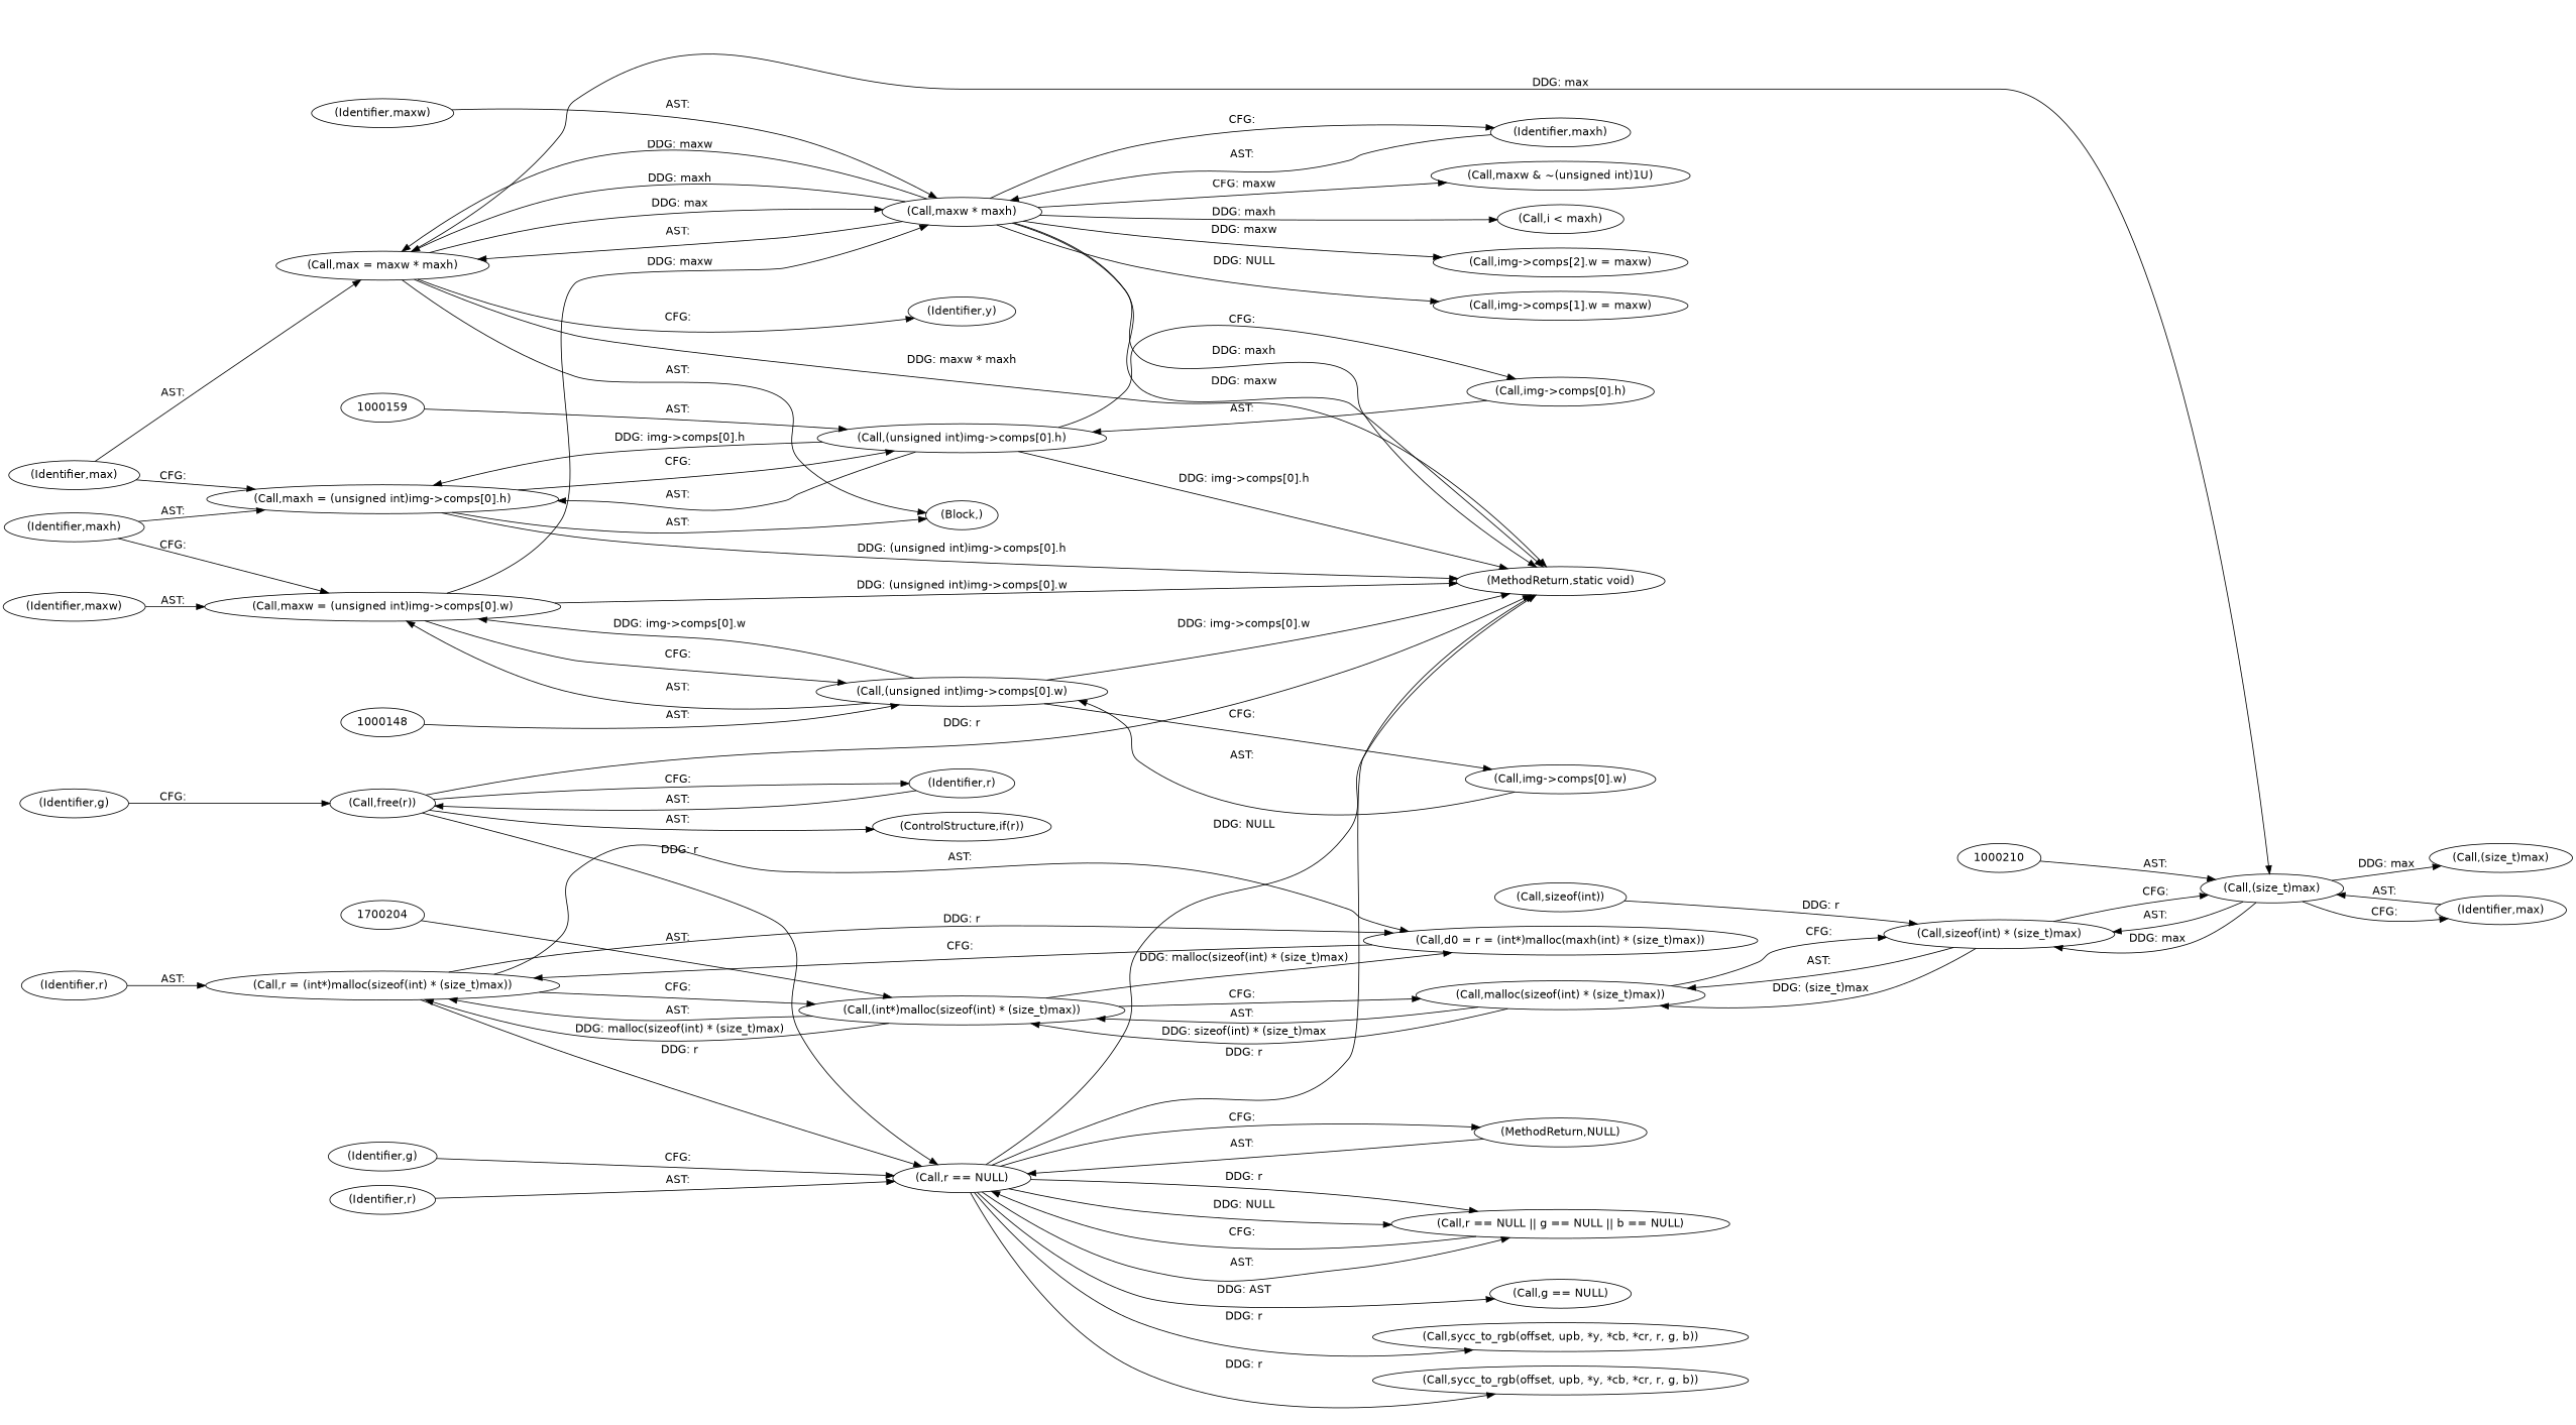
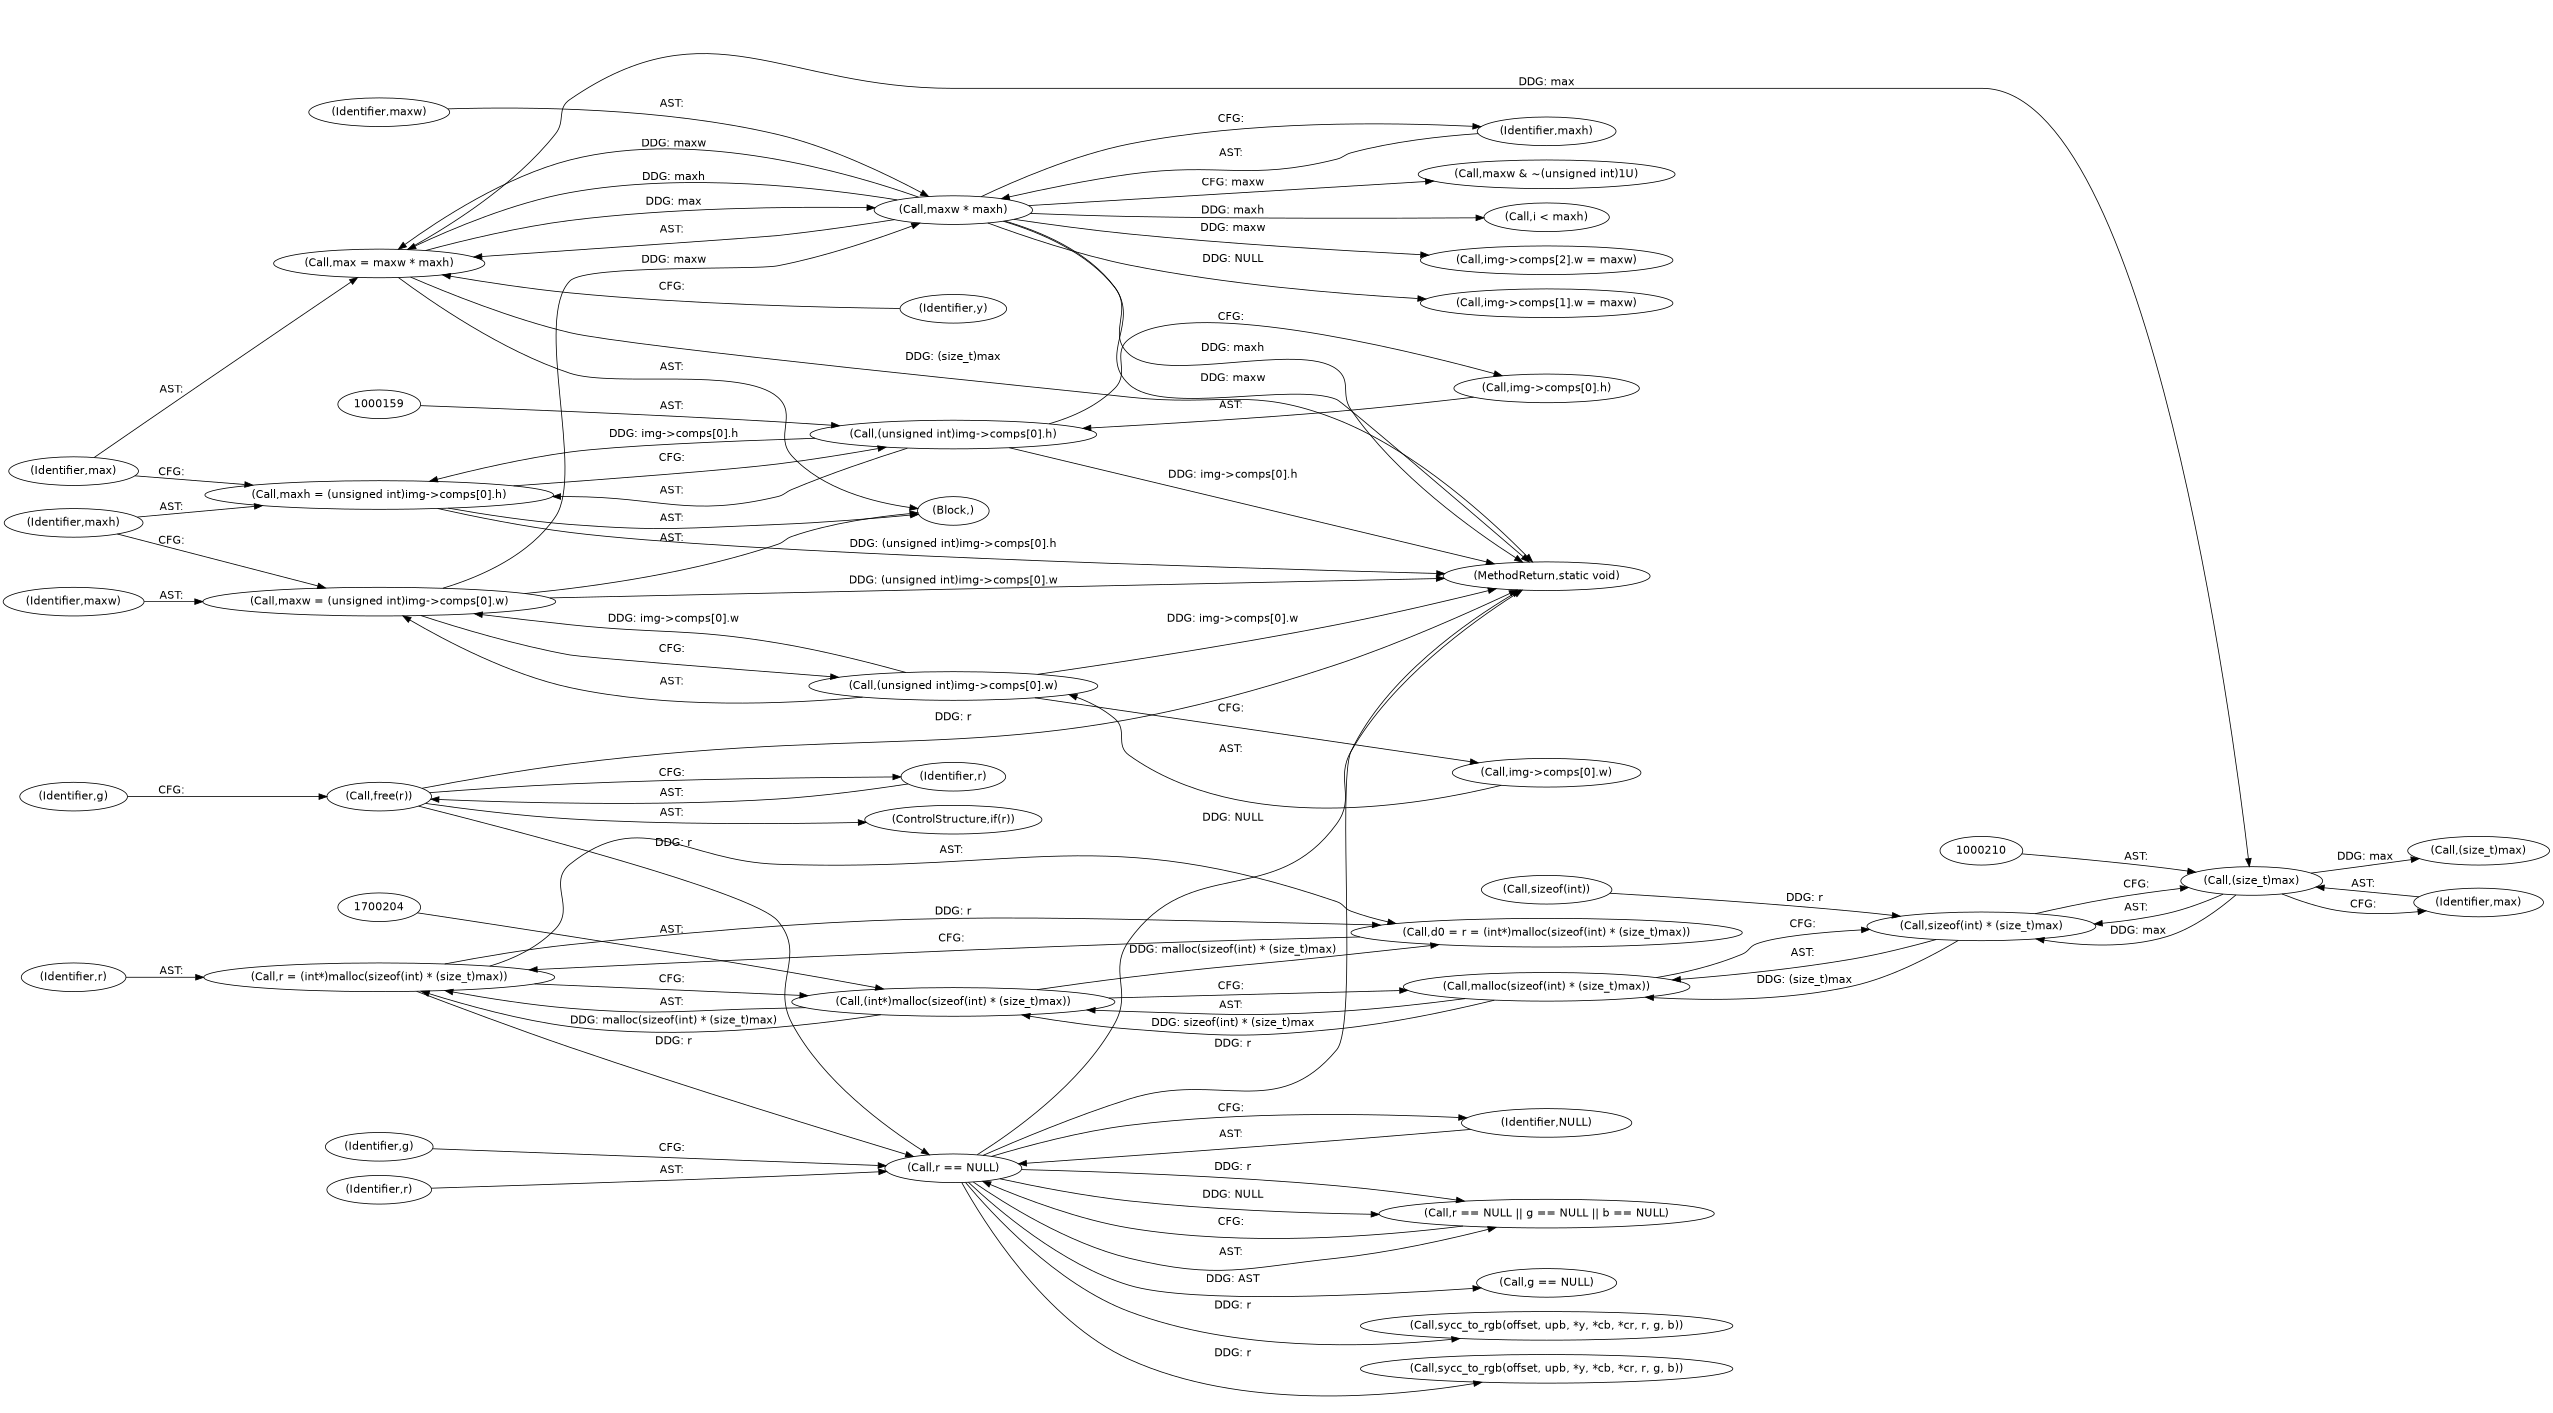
  digraph {
    fontname="DejaVu Sans"
    rankdir=LR
    node [fontname="DejaVu Sans"]
    edge [fontname="DejaVu Sans"]
    n1 [label="(Call,free(r))"]
    n2 [label="(ControlStructure,if(r))"]
    n3 [label="(MethodReturn,static void)"]
    n4 [label="(Identifier,r)"]
    n5 [label="(Call,r == NULL)"]
    n6 [label="(Call,sycc_to_rgb(offset, upb, *y, *cb, *cr, r, g, b))"]
-   n7 [label="(MethodReturn,NULL)"]
+   n7 [label="(Identifier,NULL)"]
    n8 [label="(Call,sycc_to_rgb(offset, upb, *y, *cb, *cr, r, g, b))"]
    n9 [label="(Call,r == NULL || g == NULL || b == NULL)"]
    n10 [label="(Call,g == NULL)"]
    n11 [label="(Call,r = (int*)malloc(sizeof(int) * (size_t)max))"]
    n12 [label="(Call,(int*)malloc(sizeof(int) * (size_t)max))"]
-   n13 [label="(Call,d0 = r = (int*)malloc(maxh(int) * (size_t)max))"]
+   n13 [label="(Call,d0 = r = (int*)malloc(sizeof(int) * (size_t)max))"]
    n14 [label="(Call,malloc(sizeof(int) * (size_t)max))"]
    n15 [label="(Call,sizeof(int) * (size_t)max)"]
    n16 [label="(Call,(size_t)max)"]
    n17 [label="(Call,(size_t)max)"]
    n18 [label="(Identifier,max)"]
    n19 [label="(Call,max = maxw * maxh)"]
    n20 [label="(Call,maxw * maxh)"]
    n21 [label="(Block,)"]
    n22 [label="(Call,maxw & ~(unsigned int)1U)"]
    n23 [label="(Call,i < maxh)"]
    n24 [label="(Identifier,maxh)"]
    n25 [label="(Call,img->comps[2].w = maxw)"]
    n26 [label="(Call,img->comps[1].w = maxw)"]
    n27 [label="(Call,maxw = (unsigned int)img->comps[0].w)"]
    n28 [label="(Call,(unsigned int)img->comps[0].w)"]
    n29 [label="(Call,img->comps[0].w)"]
    n30 [label="(Call,maxh = (unsigned int)img->comps[0].h)"]
    n31 [label="(Call,(unsigned int)img->comps[0].h)"]
    n32 [label="(Call,img->comps[0].h)"]
    n33 [label="(Identifier,maxw)"]
    n34 [label="(Identifier,g)"]
    n35 [label="(Identifier,r)"]
    n36 [label="(Identifier,max)"]
    n37 [label="(Identifier,maxw)"]
    n38 [label="(Identifier,g)"]
    n39 [label="(Identifier,y)"]
    n40 [label="(Identifier,r)"]
    n41 [label="(Call,sizeof(int))"]
    n42 [label="(Identifier,maxh)"]
    n43 [label=1700204]
    1000210
-   1000148
    1000159
    n1 -> n2 [label="AST: "]
    n1 -> n3 [label="DDG: r"]
    n1 -> n4 [label="CFG: "]
    n1 -> n5 [label="DDG: r"]
    n4 -> n1 [label="AST: "]
    n5 -> n3 [label="DDG: NULL"]
    n5 -> n3 [label="DDG: r"]
    n5 -> n6 [label="DDG: r"]
    n5 -> n7 [label="CFG: "]
    n5 -> n8 [label="DDG: r"]
    n5 -> n9 [label="AST: "]
    n5 -> n9 [label="DDG: r"]
    n5 -> n9 [label="DDG: NULL"]
    n5 -> n10 [label="DDG: AST"]
    n7 -> n5 [label="AST: "]
    n9 -> n5 [label="CFG: "]
    n11 -> n5 [label="DDG: r"]
    n11 -> n12 [label="CFG: "]
    n11 -> n13 [label="AST: "]
    n11 -> n13 [label="DDG: r"]
    n12 -> n11 [label="AST: "]
    n12 -> n11 [label="DDG: malloc(sizeof(int) * (size_t)max)"]
    n12 -> n13 [label="DDG: malloc(sizeof(int) * (size_t)max)"]
    n12 -> n14 [label="CFG: "]
    n13 -> n11 [label="CFG: "]
    n14 -> n12 [label="AST: "]
    n14 -> n12 [label="DDG: sizeof(int) * (size_t)max"]
    n14 -> n15 [label="CFG: "]
    n15 -> n14 [label="AST: "]
    n15 -> n14 [label="DDG: (size_t)max"]
    n15 -> n16 [label="CFG: "]
    n16 -> n15 [label="AST: "]
    n16 -> n15 [label="DDG: max"]
    n16 -> n17 [label="DDG: max"]
    n16 -> n18 [label="CFG: "]
    n18 -> n16 [label="AST: "]
-   n19 -> n3 [label="DDG: maxw * maxh"]
+   n19 -> n3 [label="DDG: (size_t)max"]
    n19 -> n16 [label="DDG: max"]
    n19 -> n20 [label="DDG: max"]
    n19 -> n21 [label="AST: "]
    n20 -> n3 [label="DDG: maxh"]
    n20 -> n3 [label="DDG: maxw"]
    n20 -> n19 [label="AST: "]
    n20 -> n19 [label="DDG: maxw"]
    n20 -> n19 [label="DDG: maxh"]
    n20 -> n22 [label="CFG: maxw"]
    n20 -> n23 [label="DDG: maxh"]
    n20 -> n24 [label="CFG: "]
    n20 -> n25 [label="DDG: maxw"]
    n20 -> n26 [label="DDG: NULL"]
    n24 -> n20 [label="AST: "]
    n27 -> n3 [label="DDG: (unsigned int)img->comps[0].w"]
    n27 -> n20 [label="DDG: maxw"]
+   n27 -> n21 [label="AST: "]
    n27 -> n28 [label="CFG: "]
    n28 -> n3 [label="DDG: img->comps[0].w"]
    n28 -> n27 [label="AST: "]
    n28 -> n27 [label="DDG: img->comps[0].w"]
    n28 -> n29 [label="CFG: "]
    n29 -> n28 [label="AST: "]
    n30 -> n3 [label="DDG: (unsigned int)img->comps[0].h"]
    n30 -> n21 [label="AST: "]
    n30 -> n31 [label="CFG: "]
    n31 -> n3 [label="DDG: img->comps[0].h"]
    n31 -> n30 [label="AST: "]
    n31 -> n30 [label="DDG: img->comps[0].h"]
    n31 -> n32 [label="CFG: "]
    n32 -> n31 [label="AST: "]
    n33 -> n20 [label="AST: "]
    n34 -> n1 [label="CFG: "]
    n35 -> n11 [label="AST: "]
    n36 -> n19 [label="AST: "]
    n36 -> n30 [label="CFG: "]
    n37 -> n27 [label="AST: "]
    n38 -> n5 [label="CFG: "]
-   n19 -> n39 [label="CFG: "]
+   n39 -> n19 [label="CFG: "]
    n40 -> n5 [label="AST: "]
    n41 -> n15 [label="DDG: r"]
    n42 -> n27 [label="CFG: "]
    n42 -> n30 [label="AST: "]
    n43 -> n12 [label="AST: "]
    1000210 -> n16 [label="AST: "]
-   1000148 -> n28 [label="AST: "]
    1000159 -> n31 [label="AST: "]
  }
